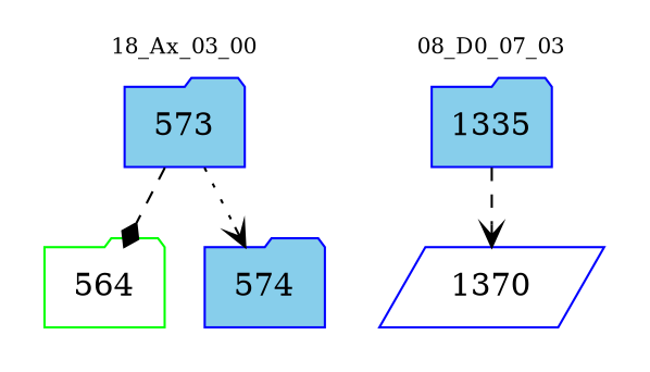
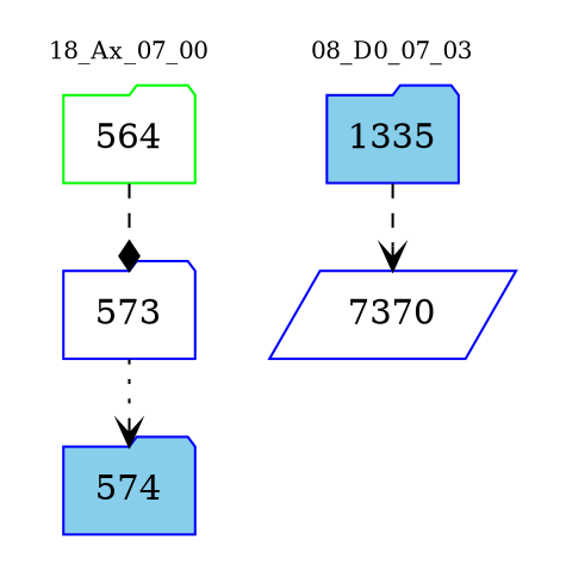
  digraph {
    node [color=blue fillcolor=white shape=folder style=filled]
    edge [arrowhead=vee color=black style=dashed]
-   n1 [fillcolor=skyblue label=573]
+   n1 [label=573]
    n2 [color=green label=564]
    n3 [fillcolor=skyblue label=574]
    n4 [fillcolor=skyblue label=1335]
-   n5 [label=1370 shape=parallelogram]
+   n5 [label=7370 shape=parallelogram]
    subgraph cluster_1 {
      color=white
      fontsize=10
-     label="18_Ax_03_00"
+     label="18_Ax_07_00"
      n1
      n2
      n3
    }
    subgraph cluster_2 {
      color=white
      fontsize=10
      label="08_D0_07_03"
      n4
      n5
    }
-   n1 -> n2 [arrowhead=diamond]
+   n2 -> n1 [arrowhead=diamond]
    n1 -> n3 [style=dotted]
    n4 -> n5
  }
